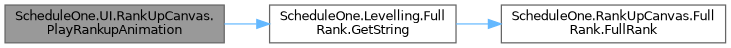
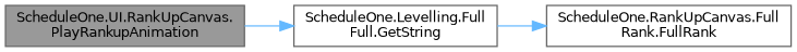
  digraph {
    rankdir=LR
    node [color=grey40 fillcolor=white fontname=Helvetica fontsize=10 shape=box style=filled]
    edge [color=steelblue1 fontname=Helvetica fontsize=10 labelfontname=Helvetica labelfontsize=10 style=solid]
    n1 [color=gray40 fillcolor=grey60 fontcolor=black height=0.2 label="ScheduleOne.UI.RankUpCanvas.\lPlayRankupAnimation" width=0.4]
-   n2 [height=0.2 label="ScheduleOne.Levelling.Full\lRank.GetString" width=0.4]
+   n2 [height=0.2 label="ScheduleOne.Levelling.Full\lFull.GetString" width=0.4]
    n3 [height=0.2 label="ScheduleOne.RankUpCanvas.Full\lRank.FullRank" width=0.4]
    n1 -> n2
    n2 -> n3
  }
